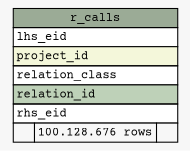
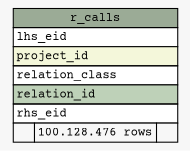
  digraph {
    bgcolor="#f7f7f7"
    fontname="Courier Prime"
    fontsize=11
    nodesep=0.18
    rankdir=RL
    ranksep=0.46
-   n1 [fontname="Courier Prime" fontsize=11 label=<     <TABLE BORDER="0" CELLBORDER="1" CELLSPACING="0" BGCOLOR="#ffffff">       <TR><TD COLSPAN="3" BGCOLOR="#9bab96" ALIGN="CENTER">r_calls</TD></TR>       <TR><TD PORT="lhs_eid" COLSPAN="3" ALIGN="LEFT">lhs_eid</TD></TR>       <TR><TD PORT="project_id" COLSPAN="3" BGCOLOR="#f4f7da" ALIGN="LEFT">project_id</TD></TR>       <TR><TD PORT="relation_class" COLSPAN="3" ALIGN="LEFT">relation_class</TD></TR>       <TR><TD PORT="relation_id" COLSPAN="3" BGCOLOR="#bed1b8" ALIGN="LEFT">relation_id</TD></TR>       <TR><TD PORT="rhs_eid" COLSPAN="3" ALIGN="LEFT">rhs_eid</TD></TR>       <TR><TD ALIGN="LEFT" BGCOLOR="#f7f7f7">  </TD><TD ALIGN="RIGHT" BGCOLOR="#f7f7f7">100.128.676 rows</TD><TD ALIGN="RIGHT" BGCOLOR="#f7f7f7">  </TD></TR>     </TABLE>> shape=plaintext]
+   n1 [fontname="Courier Prime" fontsize=11 label=<     <TABLE BORDER="0" CELLBORDER="1" CELLSPACING="0" BGCOLOR="#ffffff">       <TR><TD COLSPAN="3" BGCOLOR="#9bab96" ALIGN="CENTER">r_calls</TD></TR>       <TR><TD PORT="lhs_eid" COLSPAN="3" ALIGN="LEFT">lhs_eid</TD></TR>       <TR><TD PORT="project_id" COLSPAN="3" BGCOLOR="#f4f7da" ALIGN="LEFT">project_id</TD></TR>       <TR><TD PORT="relation_class" COLSPAN="3" ALIGN="LEFT">relation_class</TD></TR>       <TR><TD PORT="relation_id" COLSPAN="3" BGCOLOR="#bed1b8" ALIGN="LEFT">relation_id</TD></TR>       <TR><TD PORT="rhs_eid" COLSPAN="3" ALIGN="LEFT">rhs_eid</TD></TR>       <TR><TD ALIGN="LEFT" BGCOLOR="#f7f7f7">  </TD><TD ALIGN="RIGHT" BGCOLOR="#f7f7f7">100.128.476 rows</TD><TD ALIGN="RIGHT" BGCOLOR="#f7f7f7">  </TD></TR>     </TABLE>> shape=plaintext]
  }
